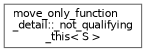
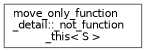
  digraph {
    rankdir=LR
-   n1 [color=grey40 fillcolor=white fontname=Helvetica fontsize=10 height=0.2 label="move_only_function\l_detail::_not_qualifying\l_this\< S \>" shape=box style=filled width=0.4]
+   n1 [color=grey40 fillcolor=white fontname=Helvetica fontsize=10 height=0.2 label="move_only_function\l_detail::_not_function\l_this\< S \>" shape=box style=filled width=0.4]
  }
